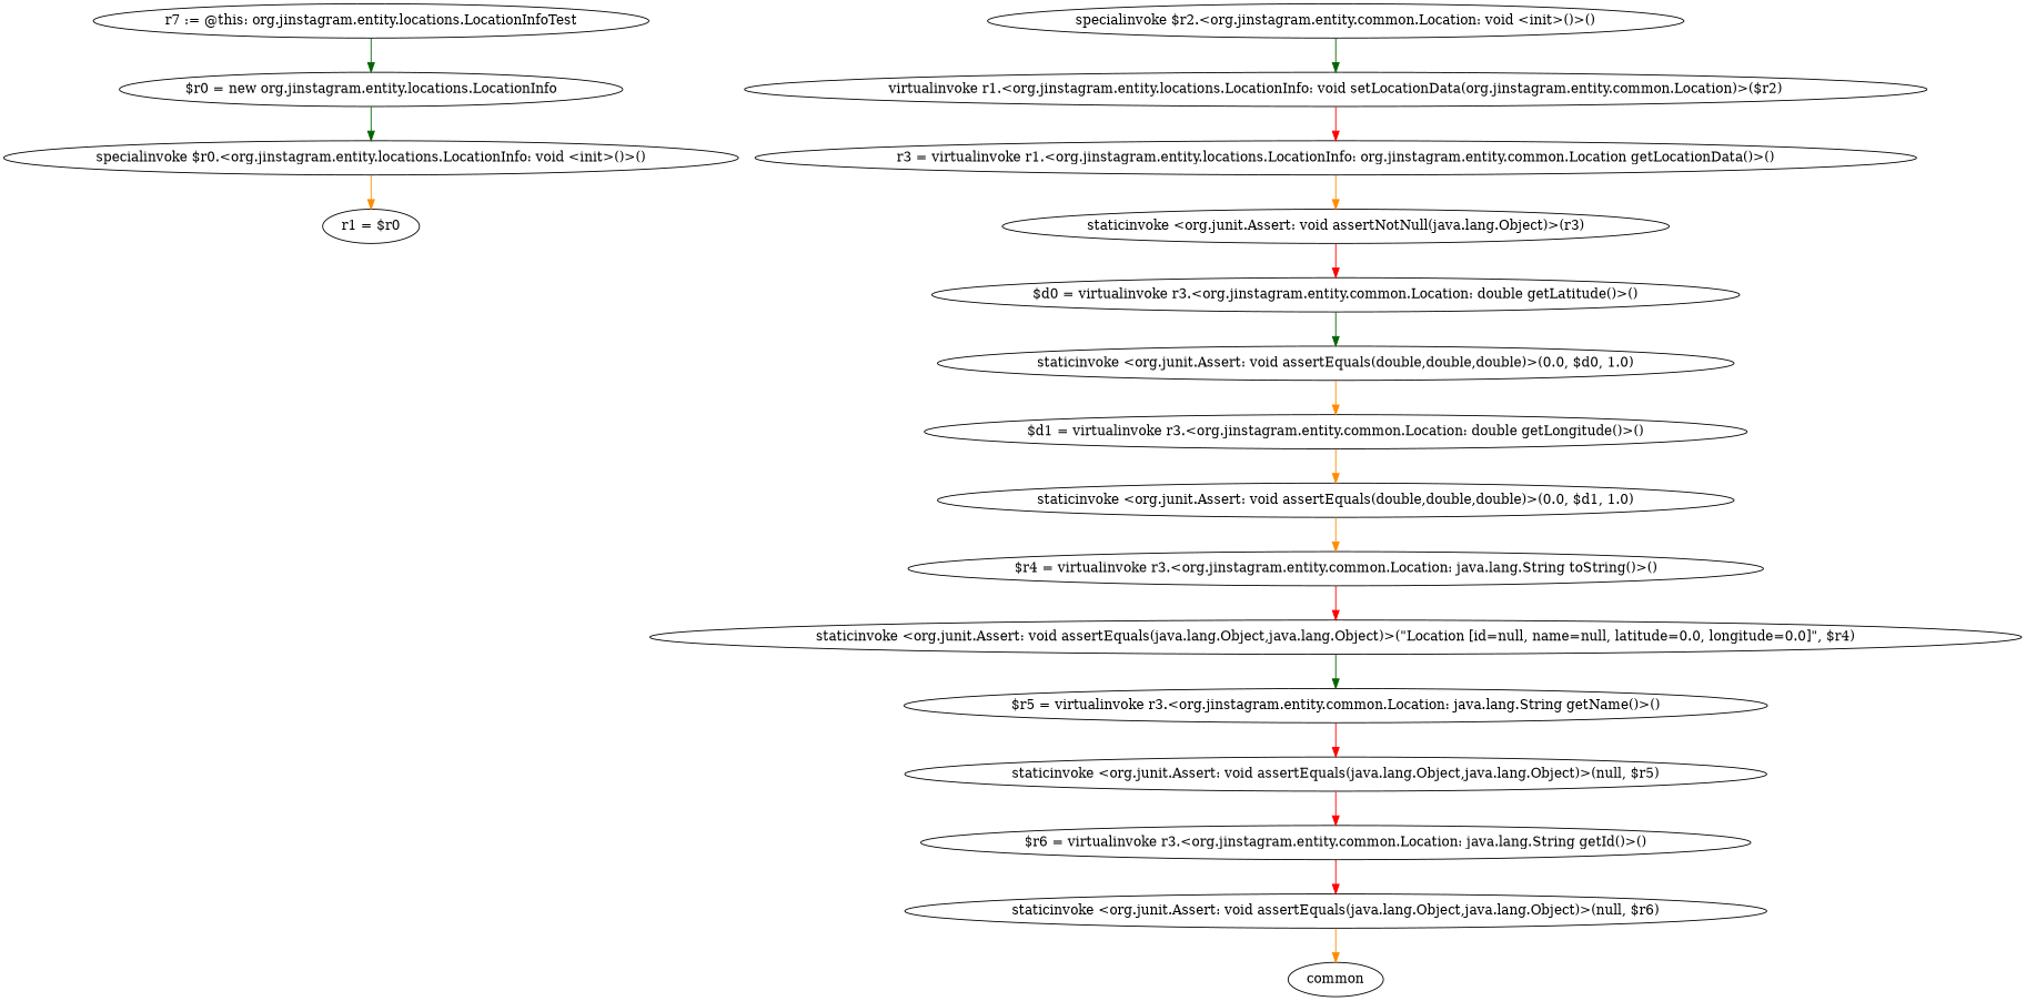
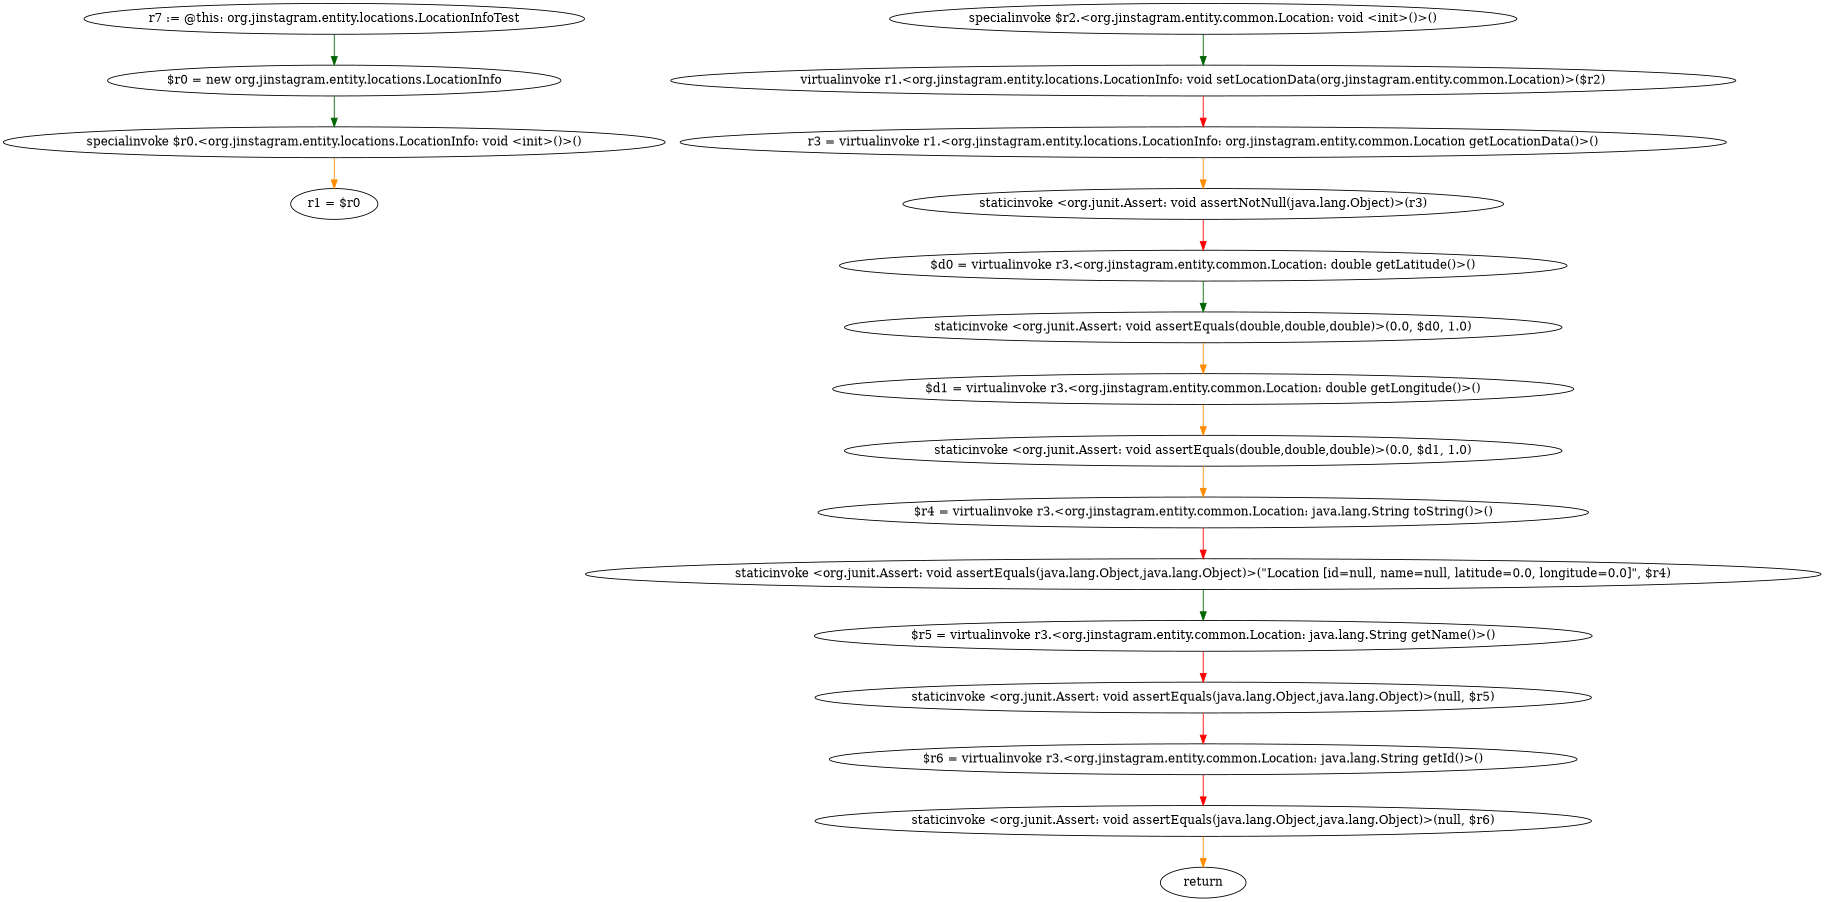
  digraph {
    edge [color=darkorange]
    "r7 := @this: org.jinstagram.entity.locations.LocationInfoTest"
    "$r0 = new org.jinstagram.entity.locations.LocationInfo"
    "specialinvoke $r0.<org.jinstagram.entity.locations.LocationInfo: void <init>()>()"
    "r1 = $r0"
    "specialinvoke $r2.<org.jinstagram.entity.common.Location: void <init>()>()"
    "virtualinvoke r1.<org.jinstagram.entity.locations.LocationInfo: void setLocationData(org.jinstagram.entity.common.Location)>($r2)"
    "r3 = virtualinvoke r1.<org.jinstagram.entity.locations.LocationInfo: org.jinstagram.entity.common.Location getLocationData()>()"
    "staticinvoke <org.junit.Assert: void assertNotNull(java.lang.Object)>(r3)"
    "$d0 = virtualinvoke r3.<org.jinstagram.entity.common.Location: double getLatitude()>()"
    "staticinvoke <org.junit.Assert: void assertEquals(double,double,double)>(0.0, $d0, 1.0)"
    "$d1 = virtualinvoke r3.<org.jinstagram.entity.common.Location: double getLongitude()>()"
    "staticinvoke <org.junit.Assert: void assertEquals(double,double,double)>(0.0, $d1, 1.0)"
    "$r4 = virtualinvoke r3.<org.jinstagram.entity.common.Location: java.lang.String toString()>()"
    "staticinvoke <org.junit.Assert: void assertEquals(java.lang.Object,java.lang.Object)>(\"Location [id=null, name=null, latitude=0.0, longitude=0.0]\", $r4)"
    "$r5 = virtualinvoke r3.<org.jinstagram.entity.common.Location: java.lang.String getName()>()"
    "staticinvoke <org.junit.Assert: void assertEquals(java.lang.Object,java.lang.Object)>(null, $r5)"
    "$r6 = virtualinvoke r3.<org.jinstagram.entity.common.Location: java.lang.String getId()>()"
    "staticinvoke <org.junit.Assert: void assertEquals(java.lang.Object,java.lang.Object)>(null, $r6)"
-   return [label=common]
+   return
    "r7 := @this: org.jinstagram.entity.locations.LocationInfoTest" -> "$r0 = new org.jinstagram.entity.locations.LocationInfo" [color=darkgreen]
    "$r0 = new org.jinstagram.entity.locations.LocationInfo" -> "specialinvoke $r0.<org.jinstagram.entity.locations.LocationInfo: void <init>()>()" [color=darkgreen]
    "specialinvoke $r0.<org.jinstagram.entity.locations.LocationInfo: void <init>()>()" -> "r1 = $r0"
    "specialinvoke $r2.<org.jinstagram.entity.common.Location: void <init>()>()" -> "virtualinvoke r1.<org.jinstagram.entity.locations.LocationInfo: void setLocationData(org.jinstagram.entity.common.Location)>($r2)" [color=darkgreen]
    "virtualinvoke r1.<org.jinstagram.entity.locations.LocationInfo: void setLocationData(org.jinstagram.entity.common.Location)>($r2)" -> "r3 = virtualinvoke r1.<org.jinstagram.entity.locations.LocationInfo: org.jinstagram.entity.common.Location getLocationData()>()" [color=red]
    "r3 = virtualinvoke r1.<org.jinstagram.entity.locations.LocationInfo: org.jinstagram.entity.common.Location getLocationData()>()" -> "staticinvoke <org.junit.Assert: void assertNotNull(java.lang.Object)>(r3)"
    "staticinvoke <org.junit.Assert: void assertNotNull(java.lang.Object)>(r3)" -> "$d0 = virtualinvoke r3.<org.jinstagram.entity.common.Location: double getLatitude()>()" [color=red]
    "$d0 = virtualinvoke r3.<org.jinstagram.entity.common.Location: double getLatitude()>()" -> "staticinvoke <org.junit.Assert: void assertEquals(double,double,double)>(0.0, $d0, 1.0)" [color=darkgreen]
    "staticinvoke <org.junit.Assert: void assertEquals(double,double,double)>(0.0, $d0, 1.0)" -> "$d1 = virtualinvoke r3.<org.jinstagram.entity.common.Location: double getLongitude()>()"
    "$d1 = virtualinvoke r3.<org.jinstagram.entity.common.Location: double getLongitude()>()" -> "staticinvoke <org.junit.Assert: void assertEquals(double,double,double)>(0.0, $d1, 1.0)"
    "staticinvoke <org.junit.Assert: void assertEquals(double,double,double)>(0.0, $d1, 1.0)" -> "$r4 = virtualinvoke r3.<org.jinstagram.entity.common.Location: java.lang.String toString()>()"
    "$r4 = virtualinvoke r3.<org.jinstagram.entity.common.Location: java.lang.String toString()>()" -> "staticinvoke <org.junit.Assert: void assertEquals(java.lang.Object,java.lang.Object)>(\"Location [id=null, name=null, latitude=0.0, longitude=0.0]\", $r4)" [color=red]
    "staticinvoke <org.junit.Assert: void assertEquals(java.lang.Object,java.lang.Object)>(\"Location [id=null, name=null, latitude=0.0, longitude=0.0]\", $r4)" -> "$r5 = virtualinvoke r3.<org.jinstagram.entity.common.Location: java.lang.String getName()>()" [color=darkgreen]
    "$r5 = virtualinvoke r3.<org.jinstagram.entity.common.Location: java.lang.String getName()>()" -> "staticinvoke <org.junit.Assert: void assertEquals(java.lang.Object,java.lang.Object)>(null, $r5)" [color=red]
    "staticinvoke <org.junit.Assert: void assertEquals(java.lang.Object,java.lang.Object)>(null, $r5)" -> "$r6 = virtualinvoke r3.<org.jinstagram.entity.common.Location: java.lang.String getId()>()" [color=red]
    "$r6 = virtualinvoke r3.<org.jinstagram.entity.common.Location: java.lang.String getId()>()" -> "staticinvoke <org.junit.Assert: void assertEquals(java.lang.Object,java.lang.Object)>(null, $r6)" [color=red]
    "staticinvoke <org.junit.Assert: void assertEquals(java.lang.Object,java.lang.Object)>(null, $r6)" -> return
  }
